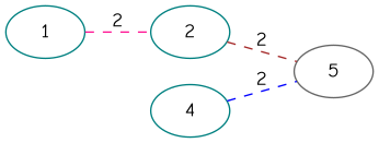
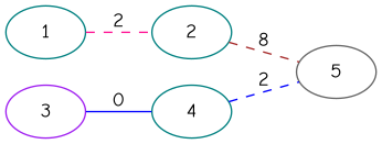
  graph {
    fontname="Comic Neue"
    rankdir=LR
    node [color=teal fontname="Comic Neue" weight=1]
    edge [color=blue fontname="Comic Neue" style=dashed]
    1
    2
+   3 [color=purple weight=4]
    4 [weight=3]
    5 [color=gray40 weight=3]
    1 -- 2 [color=deeppink label=2]
-   2 -- 5 [color=brown label=2]
+   2 -- 5 [color=brown label=8]
+   3 -- 4 [label=0 style=solid]
    4 -- 5 [label=2]
  }
